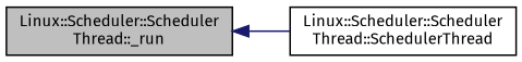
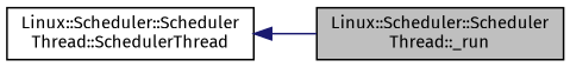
  digraph {
    rankdir=LR
    fontname="Fira Sans"
    node [color=black fontname="Fira Sans" fontsize=10 shape=record style=filled]
    n1 [fillcolor=grey75 fontcolor=black height=0.2 label="Linux::Scheduler::Scheduler\lThread::_run" width=0.4]
    n2 [fillcolor=white height=0.2 label="Linux::Scheduler::Scheduler\lThread::SchedulerThread" width=0.4]
-   n1 -> n2 [color=midnightblue dir=back fontname="Fira Sans" fontsize=10 labelfontname=Helvetica labelfontsize=10 style=solid]
+   n2 -> n1 [color=midnightblue dir=back fontname="Fira Sans" fontsize=10 labelfontname=Helvetica labelfontsize=10 style=solid]
  }
